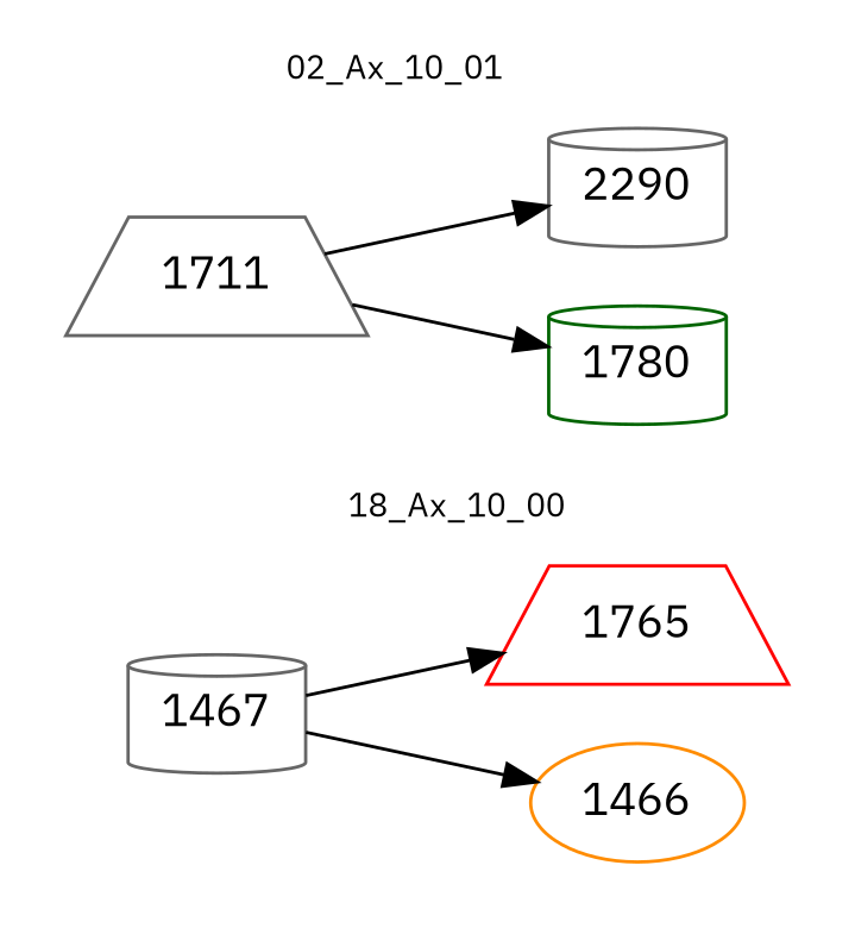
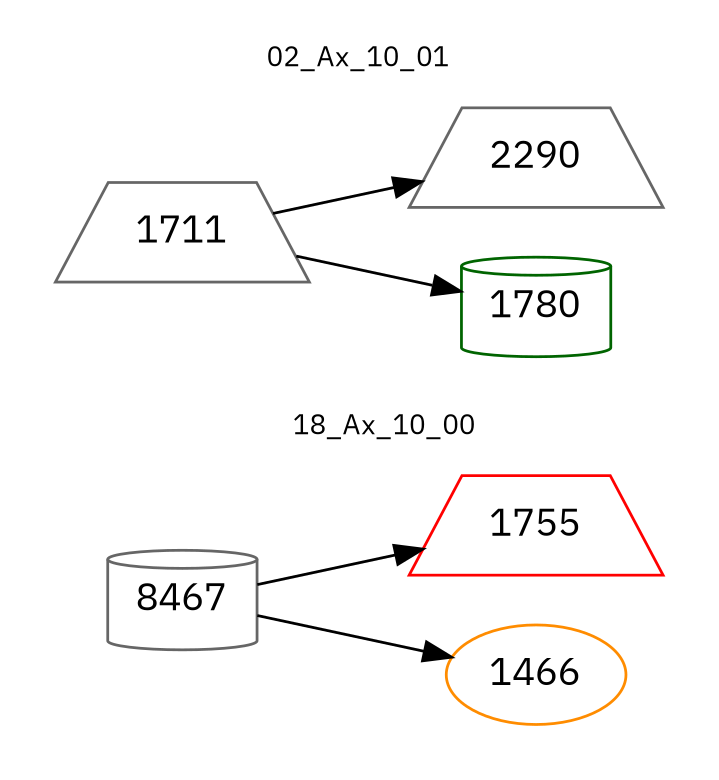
  digraph {
    fontname="IBM Plex Sans"
    rankdir=LR
    node [color=gray40 fontname="IBM Plex Sans" shape=cylinder]
    edge [color=black fontname="IBM Plex Sans" style=solid]
-   n1 [label=1467]
+   n1 [label=8467]
    n2 [color=darkorange label=1466 shape=ellipse]
-   n3 [color=red label=1765 shape=trapezium]
+   n3 [color=red label=1755 shape=trapezium]
    n4 [label=1711 shape=trapezium]
    n5 [color=darkgreen label=1780]
-   n6 [label=2290]
+   n6 [label=2290 shape=trapezium]
    subgraph cluster_1 {
      color=white
      fontsize=10
      label="18_Ax_10_00"
      n1
      n2
      n3
    }
    subgraph cluster_2 {
      color=white
      fontsize=10
      label="02_Ax_10_01"
      n4
      n5
      n6
    }
    n1 -> n2
    n1 -> n3
    n4 -> n5
    n4 -> n6
  }
